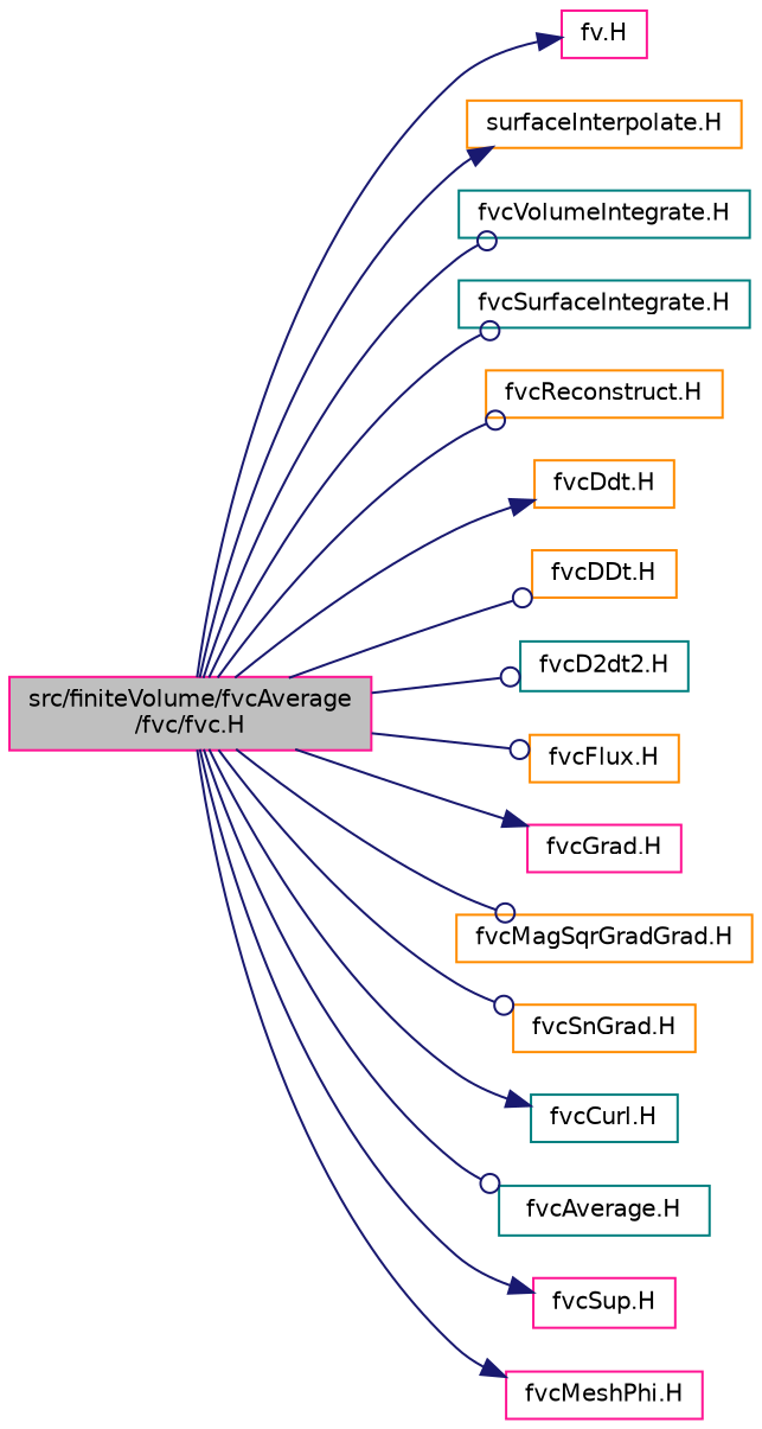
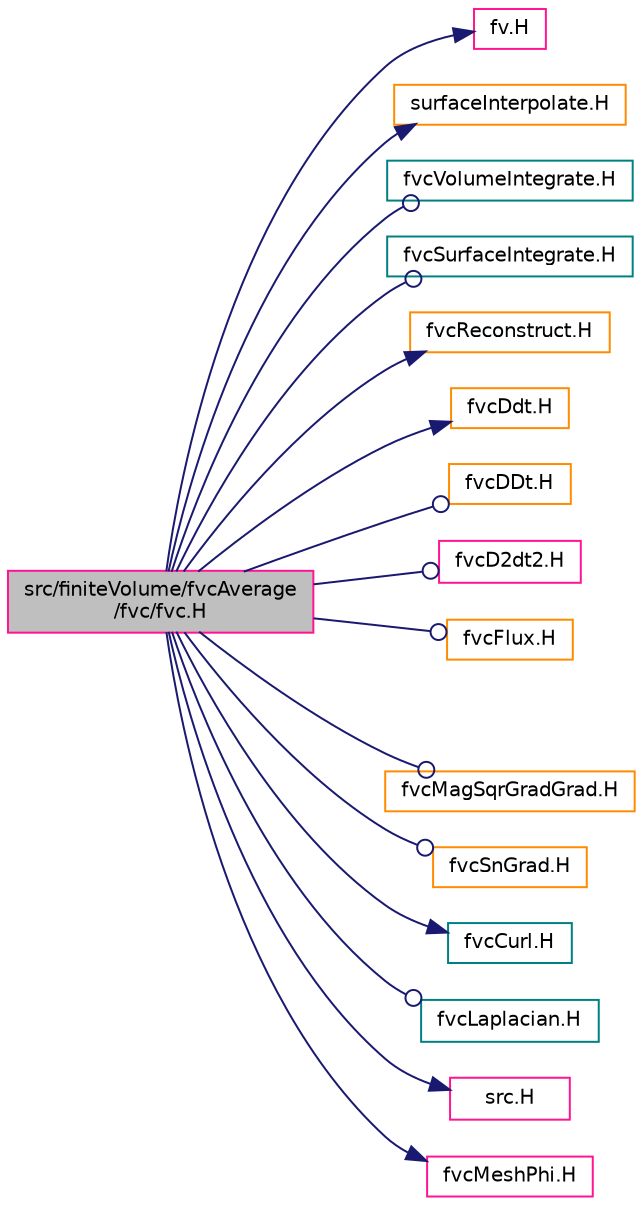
  digraph {
    rankdir=LR
    node [color=darkorange fontname=Helvetica fontsize=10 shape=record]
    edge [arrowhead=odot color=midnightblue fontname=Helvetica fontsize=10 labelfontname=Helvetica labelfontsize=10 style=solid]
    n1 [color=deeppink fillcolor=grey75 fontcolor=black height=0.2 label="src/finiteVolume/fvcAverage\l/fvc/fvc.H" style=filled width=0.4]
    n2 [color=deeppink height=0.2 label="fv.H" width=0.4]
    n3 [height=0.2 label="surfaceInterpolate.H" width=0.4]
    n4 [color=teal height=0.2 label="fvcVolumeIntegrate.H" width=0.4]
    n5 [color=teal height=0.2 label="fvcSurfaceIntegrate.H" width=0.4]
    n6 [height=0.2 label="fvcReconstruct.H" width=0.4]
    n7 [height=0.2 label="fvcDdt.H" width=0.4]
    n8 [height=0.2 label="fvcDDt.H" width=0.4]
-   n9 [color=teal height=0.2 label="fvcD2dt2.H" width=0.4]
+   n9 [color=deeppink height=0.2 label="fvcD2dt2.H" width=0.4]
    n10 [height=0.2 label="fvcFlux.H" width=0.4]
-   n11 [color=deeppink height=0.2 label="fvcGrad.H" width=0.4]
    n12 [height=0.2 label="fvcMagSqrGradGrad.H" width=0.4]
    n13 [height=0.2 label="fvcSnGrad.H" width=0.4]
    n14 [color=teal height=0.2 label="fvcCurl.H" width=0.4]
-   n15 [color=teal height=0.2 label="fvcAverage.H" width=0.4]
-   n16 [color=deeppink height=0.2 label="fvcSup.H" width=0.4]
+   n15 [color=teal height=0.2 label="fvcLaplacian.H" width=0.4]
+   n16 [color=deeppink height=0.2 label="src.H" width=0.4]
    n17 [color=deeppink height=0.2 label="fvcMeshPhi.H" width=0.4]
    n1 -> n2 [arrowhead=normal]
    n1 -> n3 [arrowhead=normal]
    n1 -> n4
    n1 -> n5
-   n1 -> n6
+   n1 -> n6 [arrowhead=normal]
    n1 -> n7 [arrowhead=normal]
    n1 -> n8
    n1 -> n9
    n1 -> n10
-   n1 -> n11 [arrowhead=normal]
    n1 -> n12
    n1 -> n13
    n1 -> n14 [arrowhead=normal]
    n1 -> n15
    n1 -> n16 [arrowhead=normal]
    n1 -> n17 [arrowhead=normal]
  }
